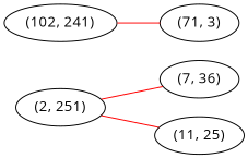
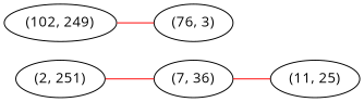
  graph {
    fontname="Open Sans"
    rankdir=LR
    node [fontname="Open Sans"]
    edge [color=red fontname="Open Sans" weight=1]
    n1 [label="(2, 251)"]
    "(7, 36)"
    "(11, 25)"
-   "(102, 249)" [label="(102, 241)"]
-   "(76, 3)" [label="(71, 3)"]
+   "(102, 249)"
+   "(76, 3)"
    n1 -- "(7, 36)"
-   n1 -- "(11, 25)"
+   "(7, 36)" -- "(11, 25)"
    "(102, 249)" -- "(76, 3)"
  }
